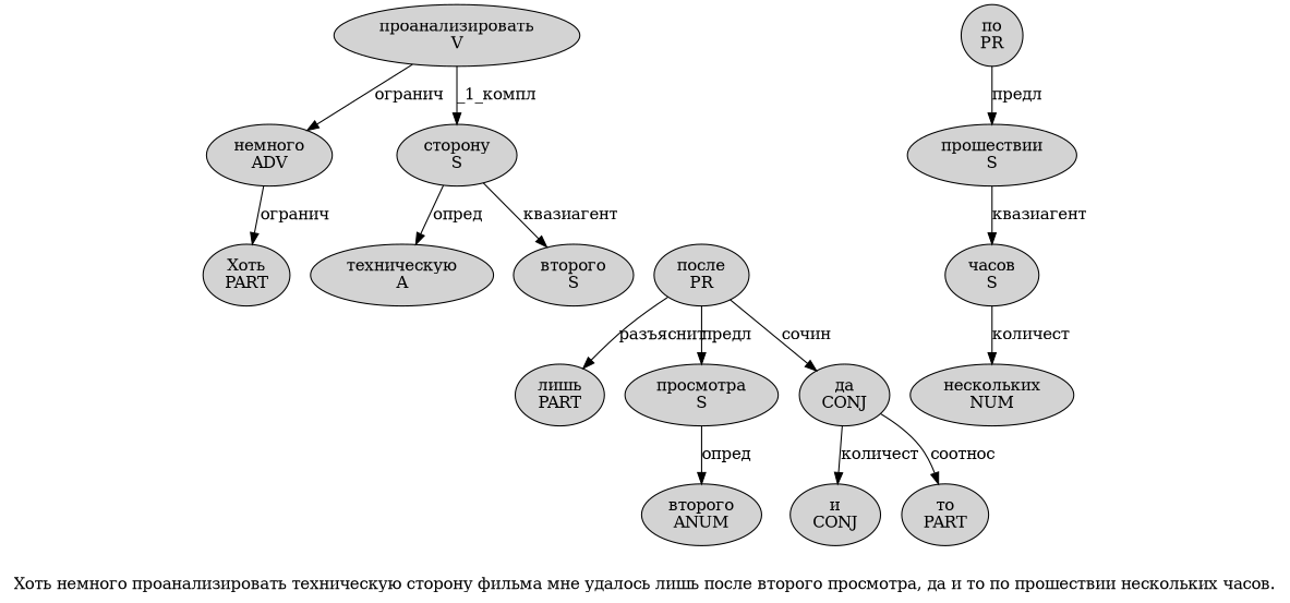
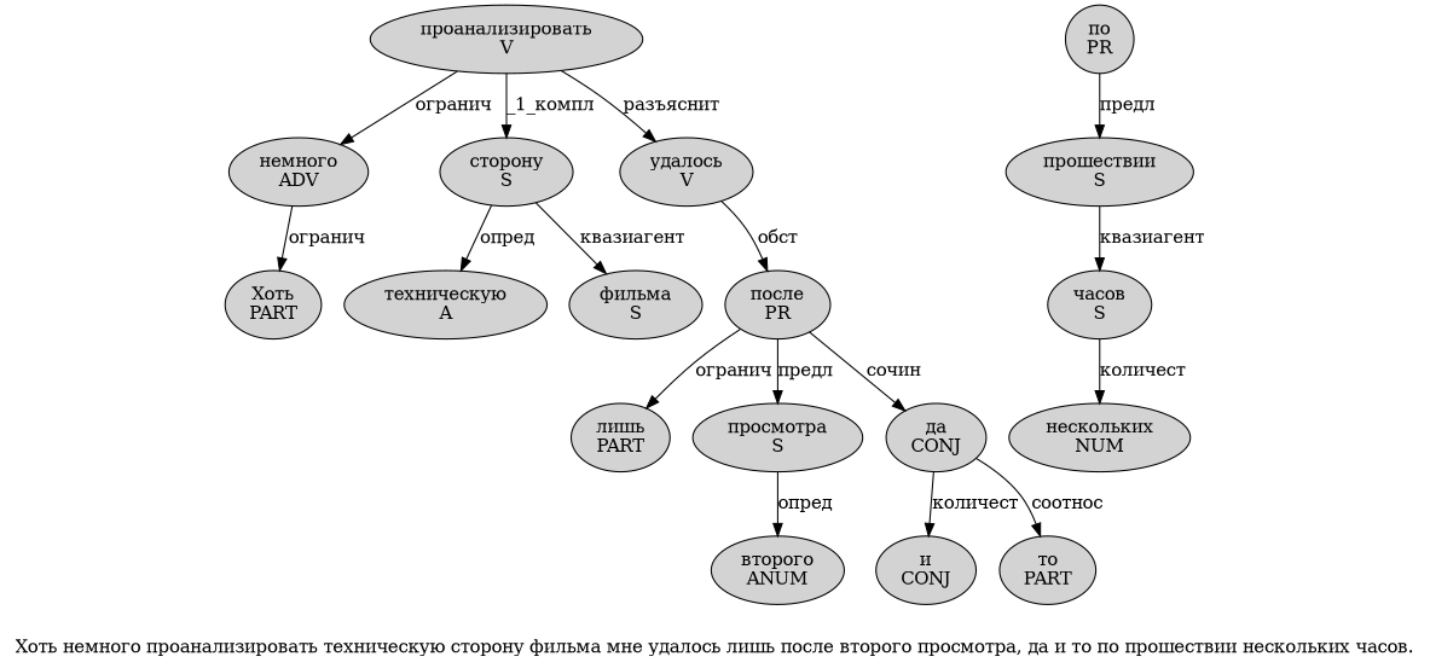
  digraph {
    label="Хоть немного проанализировать техническую сторону фильма мне удалось лишь после второго просмотра, да и то по прошествии нескольких часов."
    node [fillcolor=lightgray penwidth=1 shape=ellipse style=filled]
    n1 [label="Хоть\nPART"]
    n2 [label="немного\nADV"]
    n3 [label="проанализировать\nV"]
    n4 [label="сторону\nS"]
+   n5 [label="удалось\nV"]
    n6 [label="техническую\nA"]
-   n7 [label="второго\nS"]
+   n7 [label="фильма\nS"]
    n8 [label="после\nPR"]
    n9 [label="лишь\nPART"]
    n10 [label="просмотра\nS"]
    n11 [label="да\nCONJ"]
    n12 [label="второго\nANUM"]
    n13 [label="и\nCONJ"]
    n14 [label="то\nPART"]
    n15 [label="по\nPR"]
    n16 [label="прошествии\nS"]
    n17 [label="часов\nS"]
    n18 [label="нескольких\nNUM"]
    n2 -> n1 [label="огранич"]
    n3 -> n2 [label="огранич"]
    n3 -> n4 [label="_1_компл"]
+   n3 -> n5 [label="разъяснит"]
    n4 -> n6 [label="опред"]
    n4 -> n7 [label="квазиагент"]
-   n8 -> n9 [label="разъяснит"]
+   n5 -> n8 [label="обст"]
+   n8 -> n9 [label="огранич"]
    n8 -> n10 [label="предл"]
    n8 -> n11 [label="сочин"]
    n10 -> n12 [label="опред"]
    n11 -> n13 [label="количест"]
    n11 -> n14 [label="соотнос"]
    n15 -> n16 [label="предл"]
    n16 -> n17 [label="квазиагент"]
    n17 -> n18 [label="количест"]
  }
